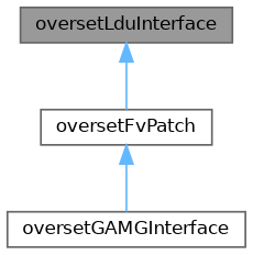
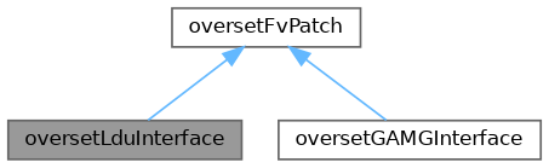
  digraph {
    node [color=gray40 fillcolor=white fontname=Helvetica fontsize=10 shape=box style=filled]
    edge [color=steelblue1 dir=back fontname=Helvetica fontsize=10 labelfontname=Helvetica labelfontsize=10 style=solid]
    n1 [fillcolor=grey60 fontcolor=black height=0.2 label=oversetLduInterface width=0.4]
    n2 [height=0.2 label=oversetFvPatch width=0.4]
    n3 [height=0.2 label=oversetGAMGInterface width=0.4]
-   n1 -> n2
+   n2 -> n1
    n2 -> n3
  }
